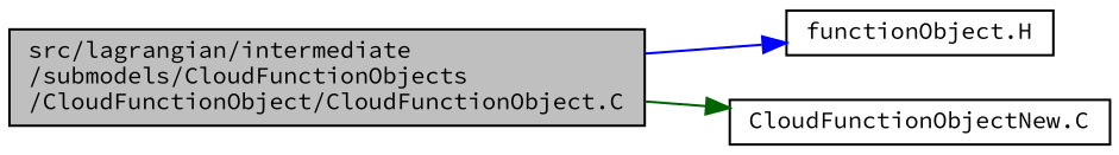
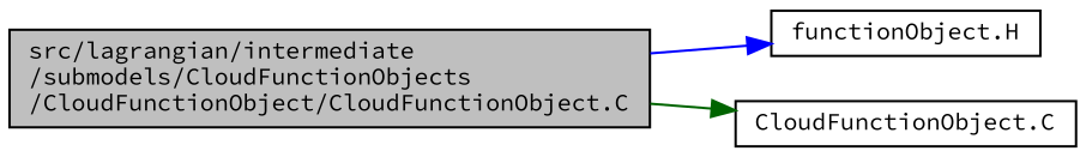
  digraph {
    fontname="Source Code Pro"
    rankdir=LR
    node [color=black fontname="Source Code Pro" fontsize=10 shape=record]
    edge [fontname="Source Code Pro" fontsize=10 labelfontname=Helvetica labelfontsize=10 style=solid]
    n1 [fillcolor=grey75 fontcolor=black height=0.2 label="src/lagrangian/intermediate\l/submodels/CloudFunctionObjects\l/CloudFunctionObject/CloudFunctionObject.C" style=filled width=0.4]
    n2 [height=0.2 label="functionObject.H" width=0.4]
-   n3 [height=0.2 label="CloudFunctionObjectNew.C" width=0.4]
+   n3 [height=0.2 label="CloudFunctionObject.C" width=0.4]
    n1 -> n2 [color=blue]
    n1 -> n3 [color=darkgreen]
  }
